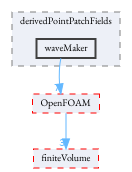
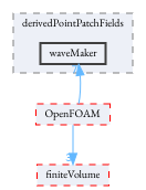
  digraph {
    compound=true
    fontname="EB Garamond"
    node [color=red fillcolor="#edf0f7" fontname="EB Garamond" fontsize=10 shape=box style="filled,dashed"]
    edge [color=steelblue1 fontcolor=steelblue1 fontname="EB Garamond" fontsize=10 labeldistance=1.5 labelfontname=Helvetica labelfontsize=10]
    n1 [color=grey25 height=0.2 label=waveMaker style="filled,bold" width=0.4]
    n2 [height=0.2 label=OpenFOAM width=0.4]
    n3 [height=0.2 label=finiteVolume width=0.4]
    subgraph cluster_1 {
      bgcolor="#edf0f7"
      fontsize=10
      label=derivedPointPatchFields
      pencolor=grey50
      style="filled,dashed"
      n1
    }
-   n1 -> n2 [headlabel=7]
+   n2 -> n1 [headlabel=7]
    n2 -> n3 [headlabel=3]
  }
